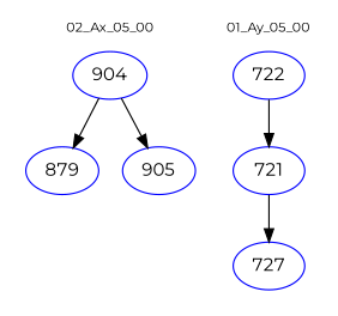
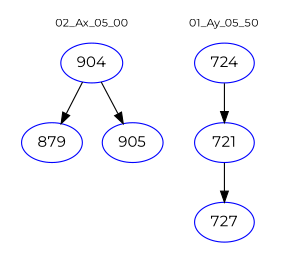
  digraph {
    fontname=Montserrat
    node [color=blue fontname=Montserrat]
    edge [color=black fontname=Montserrat]
    n1 [label=904]
    n2 [label=879]
    n3 [label=905]
-   n4 [label=722]
+   n4 [label=724]
    n5 [label=721]
    n6 [label=727]
    subgraph cluster_1 {
      color=white
      fontsize=10
      label="02_Ax_05_00"
      n1
      n2
      n3
    }
    subgraph cluster_2 {
      color=white
      fontsize=10
-     label="01_Ay_05_00"
+     label="01_Ay_05_50"
      n4
      n5
      n6
    }
    n1 -> n2
    n1 -> n3
    n4 -> n5
    n5 -> n6
  }
